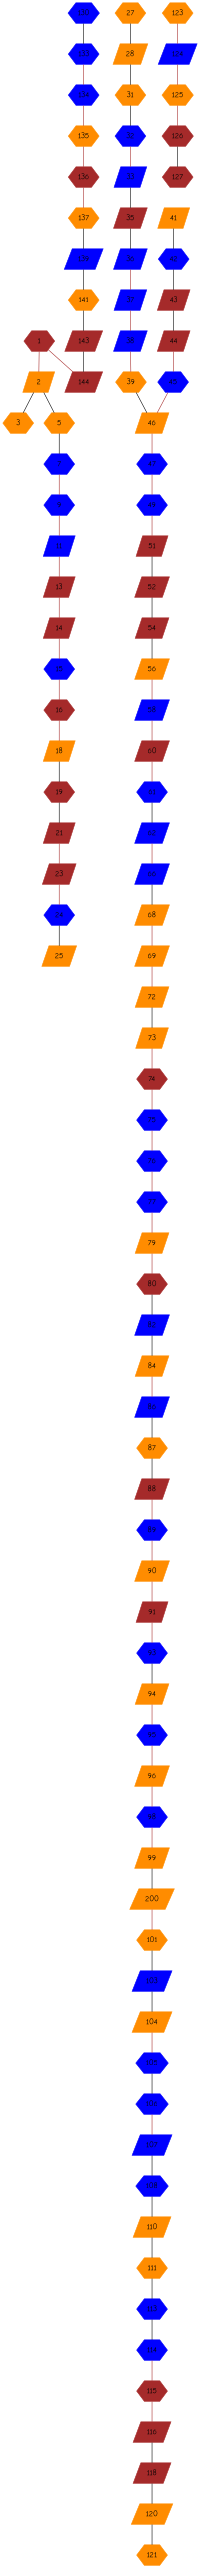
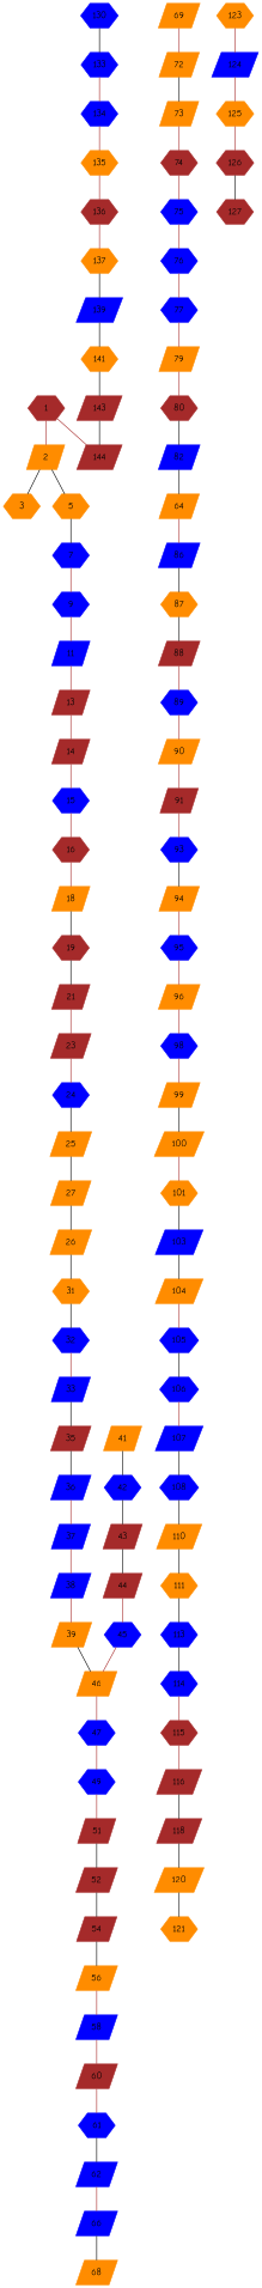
  graph {
    fontname="Comic Neue"
    node [color=blue fontname="Comic Neue" shape=parallelogram style=filled]
    edge [color=brown fontname="Comic Neue"]
    1 [color=brown shape=hexagon]
    2 [color=darkorange]
    144 [color=brown super="+145"]
    3 [color=darkorange shape=hexagon super="+4"]
    5 [color=darkorange shape=hexagon super="+6"]
    7 [shape=hexagon super="+8"]
    9 [shape=hexagon super="+10"]
    11 [super="+12"]
    13 [color=brown]
    14 [color=brown]
    15 [shape=hexagon]
    16 [color=brown shape=hexagon super="+17"]
    18 [color=darkorange]
    19 [color=brown shape=hexagon super="+20"]
    21 [color=brown super="+22"]
    23 [color=brown]
    24 [shape=hexagon]
    25 [color=darkorange super="+26"]
-   27 [color=darkorange shape=hexagon]
-   28 [color=darkorange super="+29"]
+   27 [color=darkorange]
+   28 [color=darkorange super="+29" label=26]
    31 [color=darkorange shape=hexagon]
    32 [shape=hexagon]
    33 [super="+34"]
    35 [color=brown]
    36
    37
    38
-   39 [color=darkorange shape=hexagon super="+40"]
+   39 [color=darkorange super="+40"]
    46 [color=darkorange]
    41 [color=darkorange]
    42 [shape=hexagon]
    43 [color=brown]
    44 [color=brown]
    45 [shape=hexagon]
    47 [shape=hexagon super="+48"]
    49 [shape=hexagon super="+50"]
    51 [color=brown]
    52 [color=brown super="+53"]
    54 [color=brown super="+55"]
    56 [color=darkorange super="+57"]
    58 [super="+59"]
    60 [color=brown]
    61 [shape=hexagon]
    62 [super="+63"]
    66 [super="+67"]
    68 [color=darkorange]
    69 [color=darkorange super="+70"]
    72 [color=darkorange]
    73 [color=darkorange]
    74 [color=brown shape=hexagon]
    75 [shape=hexagon]
    76 [shape=hexagon]
    77 [shape=hexagon super="+78"]
    79 [color=darkorange]
    80 [color=brown shape=hexagon super="+81"]
    82 [super="+83"]
-   84 [color=darkorange super="+85"]
+   84 [color=darkorange super="+85" label=64]
    86
    87 [color=darkorange shape=hexagon]
    88 [color=brown]
    89 [shape=hexagon]
    90 [color=darkorange]
    91 [color=brown super="+92"]
    93 [shape=hexagon]
    94 [color=darkorange]
    95 [shape=hexagon]
    96 [color=darkorange super="+97"]
    98 [shape=hexagon]
    99 [color=darkorange]
-   100 [color=darkorange label=200]
+   100 [color=darkorange]
    101 [color=darkorange shape=hexagon super="+102"]
    103
    104 [color=darkorange]
    105 [shape=hexagon]
    106 [shape=hexagon]
    107
    108 [shape=hexagon super="+109"]
    110 [color=darkorange]
    111 [color=darkorange shape=hexagon super="+112"]
    113 [shape=hexagon]
    114 [shape=hexagon]
    115 [color=brown shape=hexagon]
    116 [color=brown super="+117"]
    118 [color=brown super="+119"]
    120 [color=darkorange]
    121 [color=darkorange shape=hexagon super="+122"]
    123 [color=darkorange shape=hexagon]
    124
    125 [color=darkorange shape=hexagon]
    126 [color=brown shape=hexagon]
    127 [color=brown shape=hexagon]
    130 [shape=hexagon super="+131"]
    133 [shape=hexagon]
    134 [shape=hexagon]
    135 [color=darkorange shape=hexagon]
    136 [color=brown shape=hexagon]
    137 [color=darkorange shape=hexagon super="+138"]
    139 [super="+140"]
    141 [color=darkorange shape=hexagon super="+142"]
    143 [color=brown]
    1 -- 2
    1 -- 144
    2 -- 3 [color=black]
    2 -- 5 [color=black]
    5 -- 7 [color=black]
    7 -- 9
    9 -- 11
    11 -- 13
    13 -- 14
    14 -- 15
    15 -- 16
    16 -- 18
    18 -- 19 [color=black]
    19 -- 21 [color=black]
    21 -- 23
    23 -- 24
    24 -- 25 [color=black]
+   25 -- 27 [color=black]
    27 -- 28 [color=black]
    28 -- 31 [color=black]
    31 -- 32 [color=black]
    32 -- 33
    33 -- 35 [color=black]
    35 -- 36 [color=black]
    36 -- 37
    37 -- 38
    38 -- 39
    39 -- 46 [color=black]
    46 -- 47
    41 -- 42 [color=black]
    42 -- 43 [color=black]
    43 -- 44 [color=black]
    44 -- 45
    45 -- 46
    47 -- 49
    49 -- 51
    51 -- 52 [color=black]
    52 -- 54 [color=black]
    54 -- 56 [color=black]
    56 -- 58
    58 -- 60
    60 -- 61
    61 -- 62 [color=black]
    62 -- 66
    66 -- 68 [color=black]
-   68 -- 69
    69 -- 72
    72 -- 73 [color=black]
    73 -- 74
    74 -- 75
    75 -- 76
    76 -- 77
    77 -- 79
    79 -- 80
    80 -- 82 [color=black]
    82 -- 84 [color=black]
    84 -- 86
    86 -- 87 [color=black]
    87 -- 88 [color=black]
    88 -- 89
    89 -- 90
    90 -- 91
    91 -- 93
    93 -- 94 [color=black]
    94 -- 95
    95 -- 96
    96 -- 98
    98 -- 99
    99 -- 100 [color=black]
    100 -- 101
    101 -- 103 [color=black]
    103 -- 104 [color=black]
    104 -- 105
    105 -- 106 [color=black]
    106 -- 107
    107 -- 108 [color=black]
    108 -- 110 [color=black]
    110 -- 111 [color=black]
    111 -- 113 [color=black]
    113 -- 114 [color=black]
    114 -- 115
    115 -- 116
    116 -- 118 [color=black]
    118 -- 120 [color=black]
    120 -- 121 [color=black]
    123 -- 124
    124 -- 125
    125 -- 126
    126 -- 127 [color=black]
    130 -- 133 [color=black]
    133 -- 134
    134 -- 135
    135 -- 136
    136 -- 137
    137 -- 139 [color=black]
    139 -- 141 [color=black]
    141 -- 143 [color=black]
    143 -- 144 [color=black]
  }
